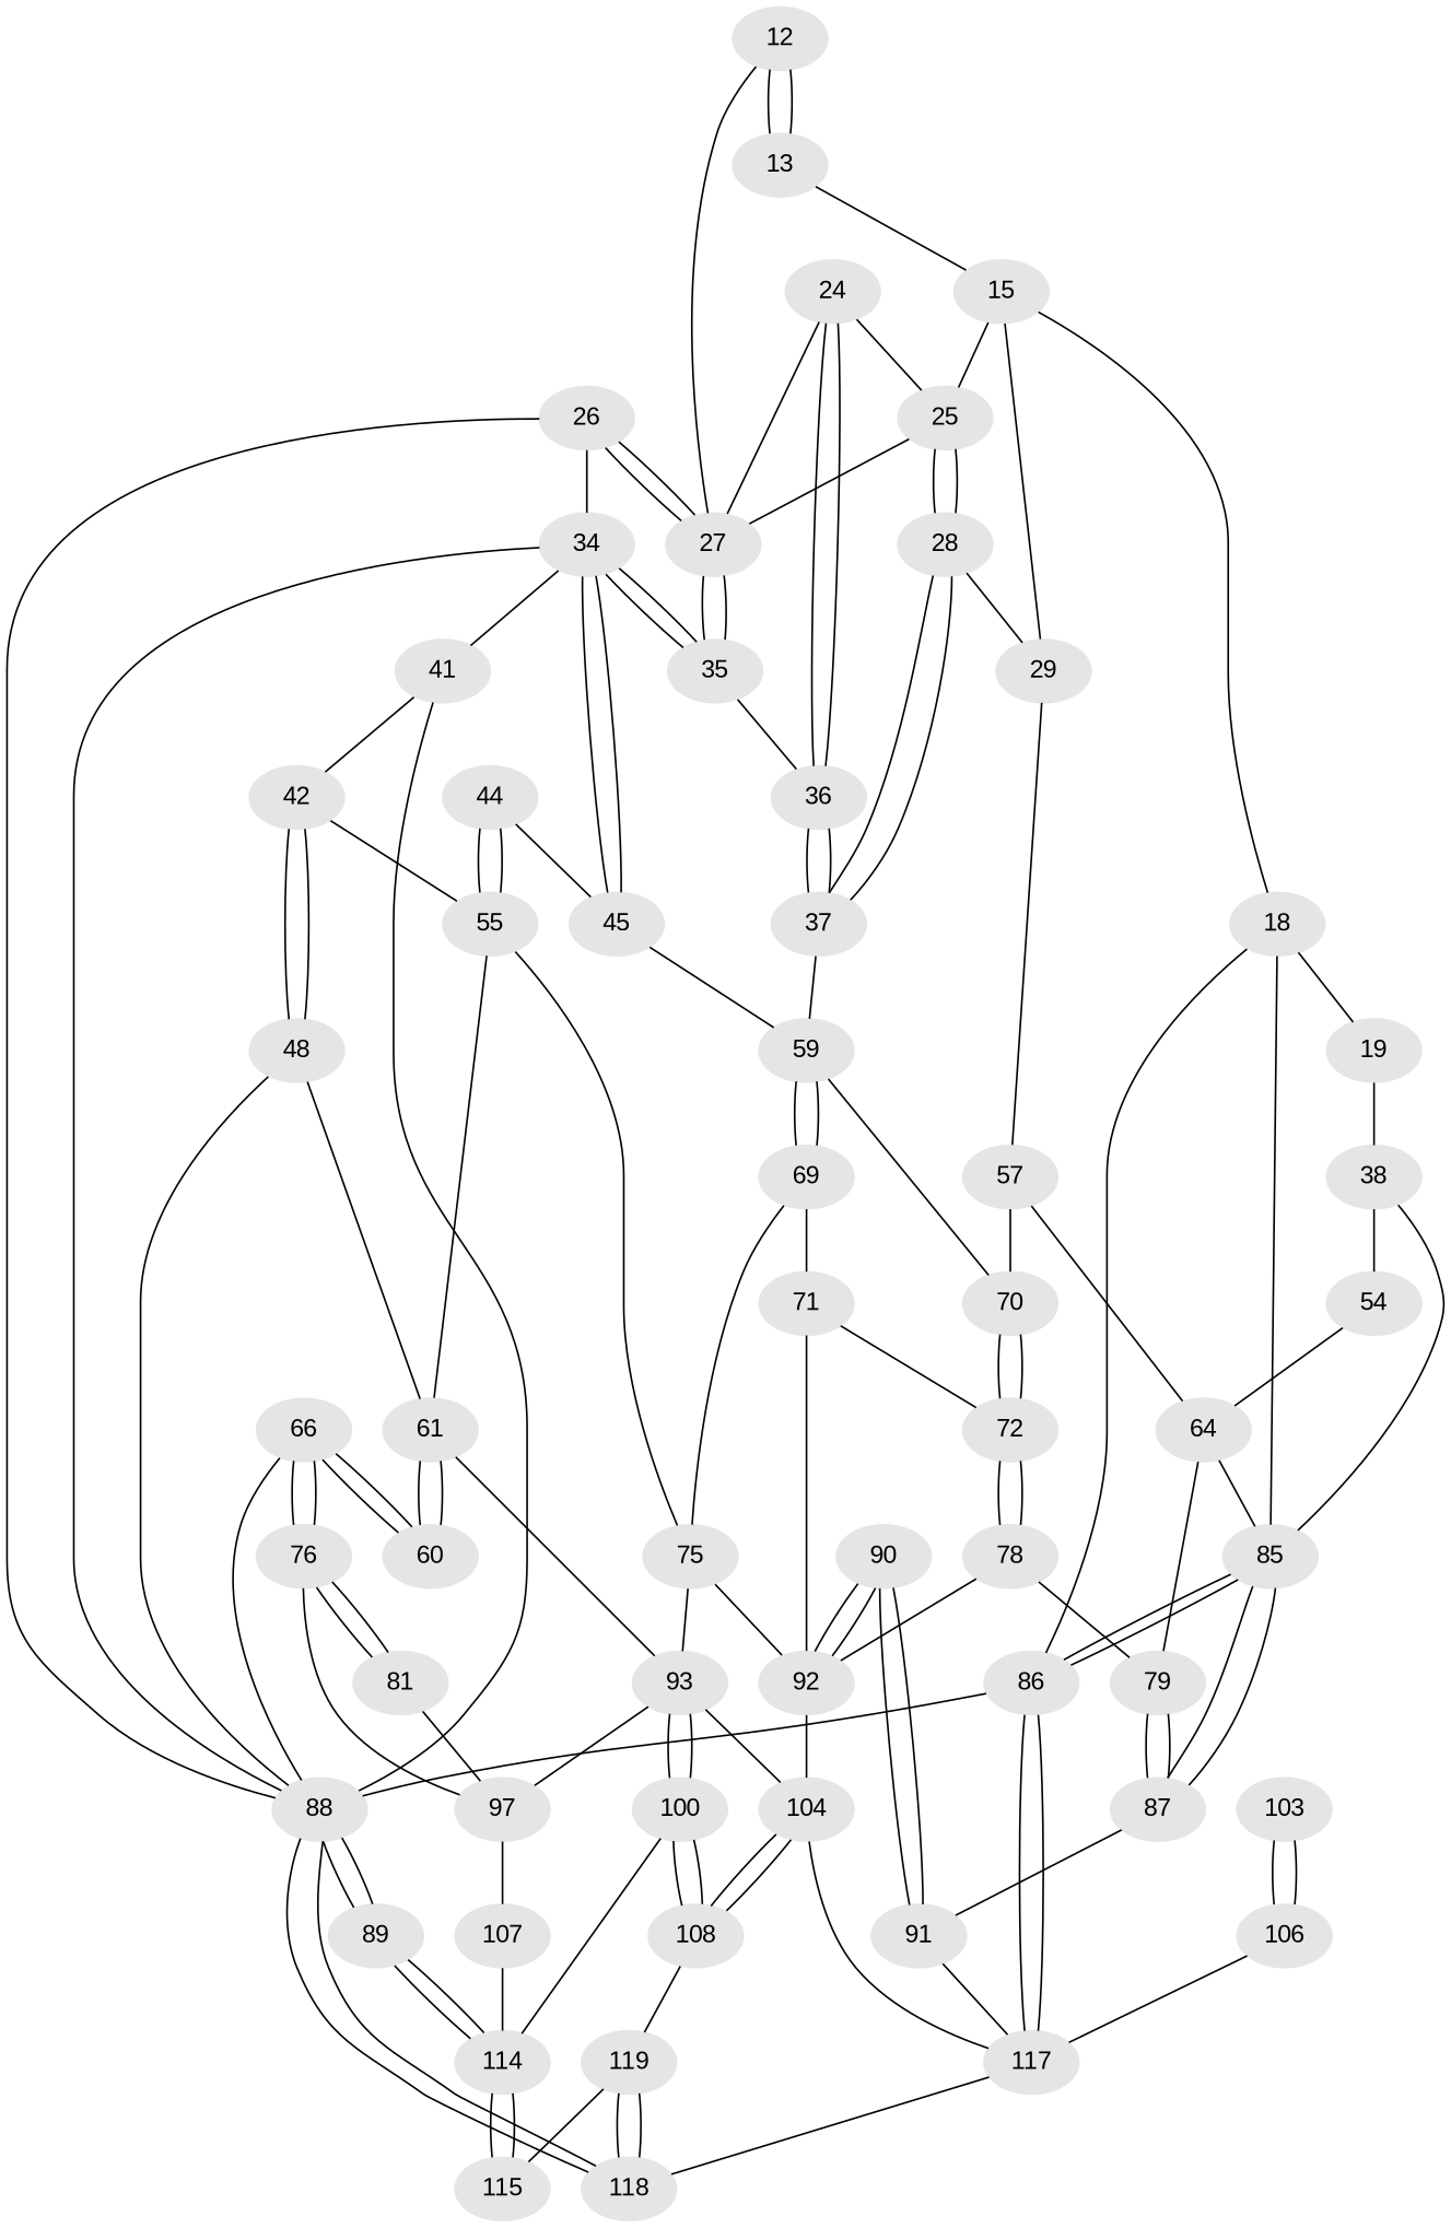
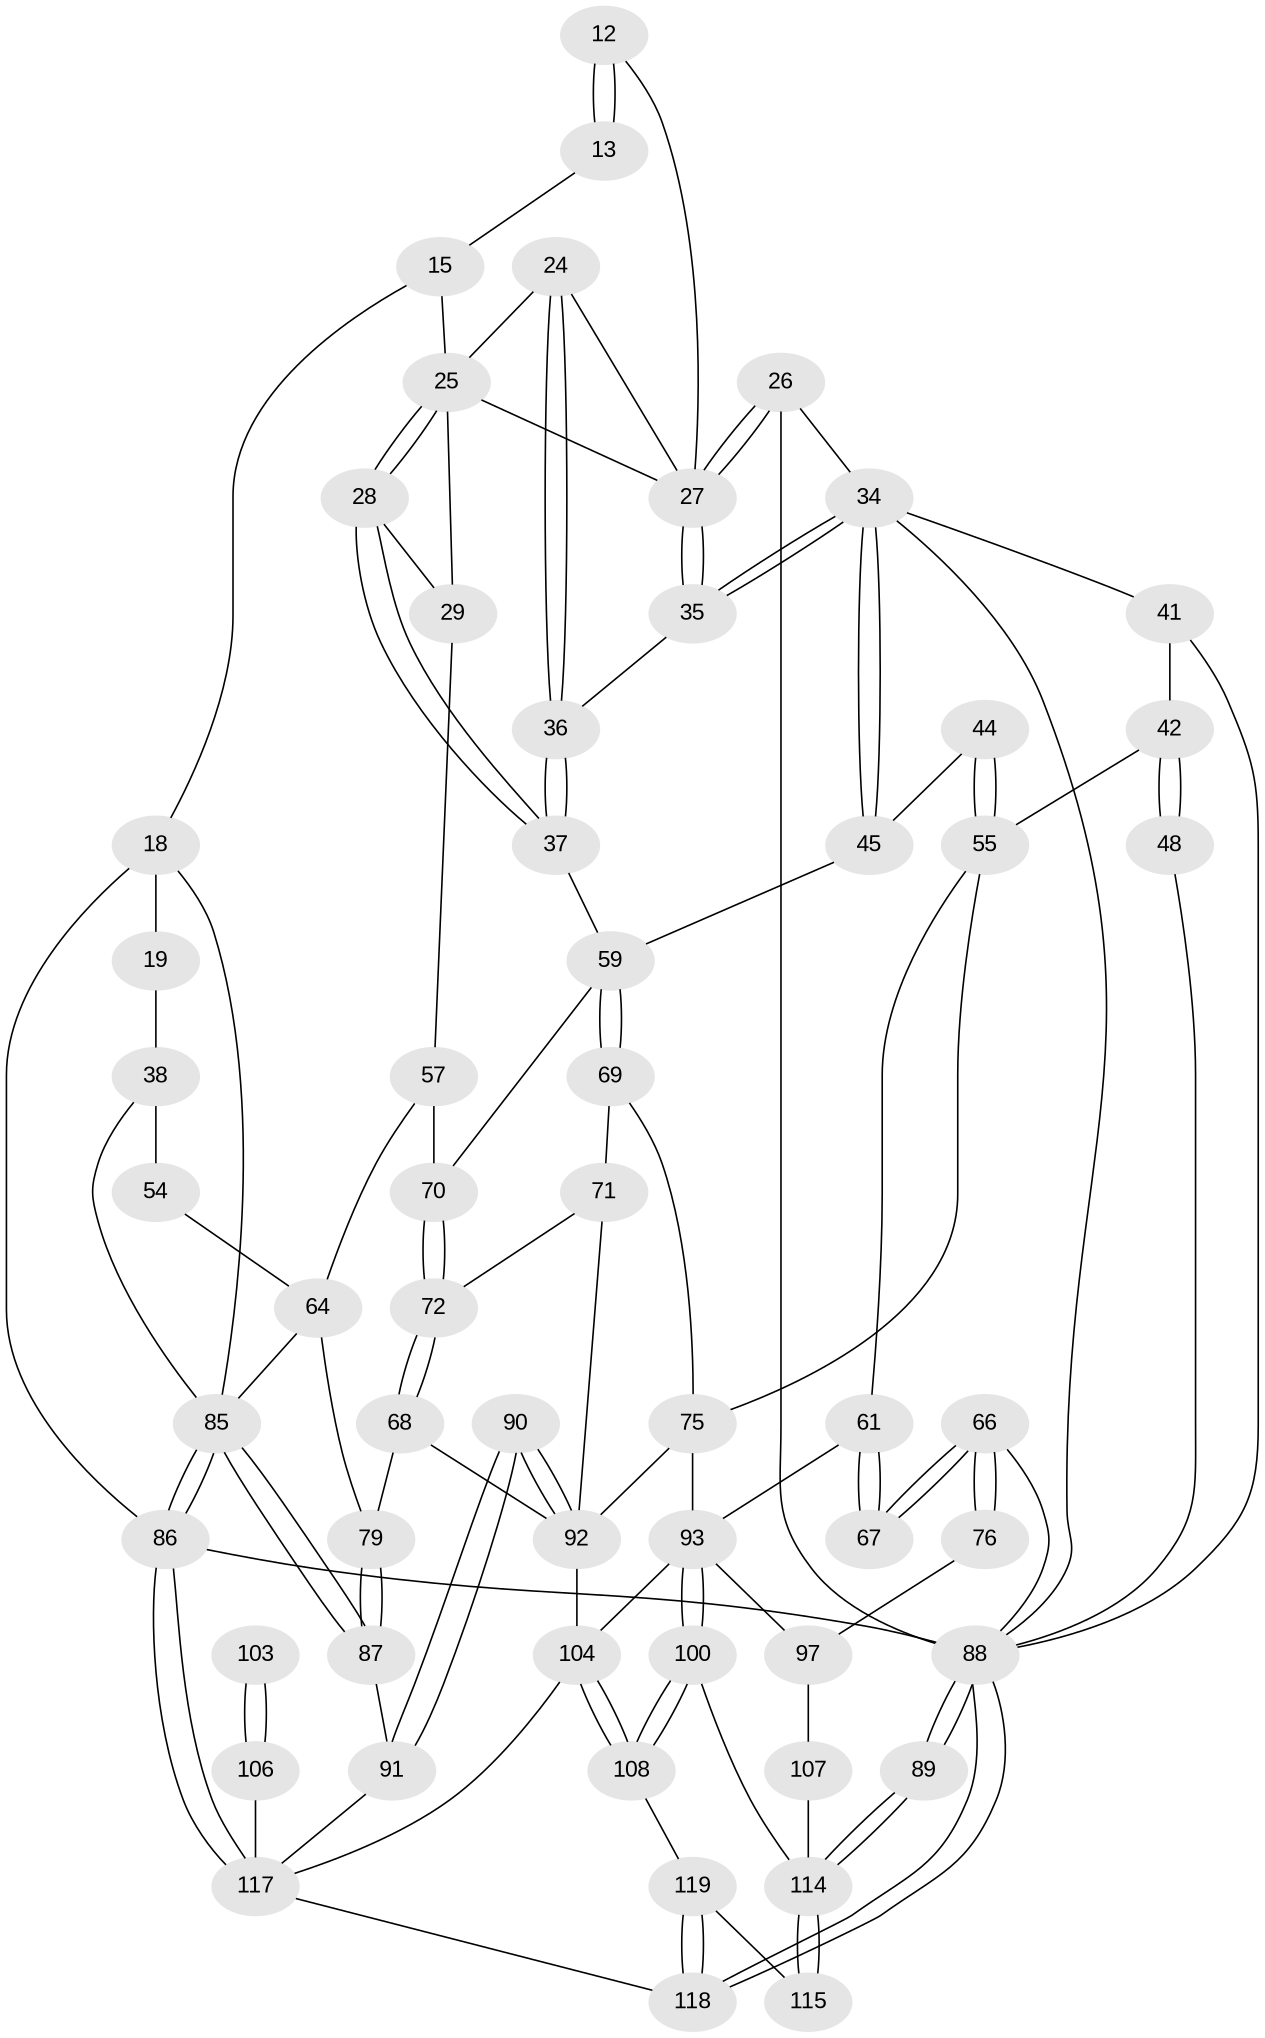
  graph {
    fontname="Liberation Sans"
    node [color=gray90 fontname="Liberation Sans" style=filled]
    edge [fontname="Liberation Sans"]
    12 [super="+11"]
    13
    27 [super="+23+10+7"]
    15 [super="+14"]
    35
    18 [super="+16"]
    25
    29 [super="+20"]
    19
    85 [super="+65+39+17"]
    86 [super="+5"]
    28
    57 [super="+56"]
    38 [super="+22"]
    87
    88 [super="+4+80"]
    117 [super="+116+101"]
    54 [super="+21"]
    24
    36
    37
    26 [super="+3"]
    34 [super="+33+30+31"]
    41 [super="+40"]
    45
    89
    118
    59 [super="+46"]
    64 [super="+58"]
    70 [super="+60"]
    42
    69
    48
    55 [super="+53+43"]
    61 [super="+52+51"]
    75 [super="+68+63"]
    44
-   67 [label=60]
+   67
    93 [super="+74"]
    79
    92 [super="+84+83"]
    72
    71
    97 [super="+77+96"]
    104 [super="+94+95"]
    100
    66
    76
-   81
-   78
+   78 [label=68]
    107 [super="+98"]
    91
    114 [super="+112+113"]
    115 [super="+110"]
    90
    108
    n57 [label=119]
    106 [super="+102"]
    103
    12 -- 13 [weight=2]
    12 -- 13
    12 -- 27 [weight=2]
    13 -- 15
    27 -- 35
    27 -- 35
    15 -- 18
    15 -- 25
-   15 -- 29
+   25 -- 29
    35 -- 36
    18 -- 19 [weight=2]
    18 -- 85
    18 -- 86
    25 -- 27
    25 -- 28
    25 -- 28
    29 -- 57
    19 -- 38
    85 -- 86 [weight=2]
    85 -- 86
    85 -- 87
    85 -- 87
    86 -- 88 [weight=2]
    86 -- 117
    86 -- 117
    28 -- 29
    28 -- 37
    28 -- 37
    57 -- 64
    57 -- 70 [weight=2]
    38 -- 85
    38 -- 54 [weight=2]
    87 -- 91
    88 -- 89 [weight=2]
    88 -- 89
    88 -- 118
    88 -- 118
    117 -- 118
    54 -- 64
    24 -- 27
    24 -- 25
    24 -- 36
    24 -- 36
    36 -- 37
    36 -- 37
    37 -- 59
    26 -- 27 [weight=2]
    26 -- 27
    26 -- 88
    26 -- 34
    34 -- 35
    34 -- 35
    34 -- 88
    34 -- 41 [weight=2]
    34 -- 45
    34 -- 45
    41 -- 88
    41 -- 42
    45 -- 59
    89 -- 114
    89 -- 114
    59 -- 70
    59 -- 69
    59 -- 69
    64 -- 85
    64 -- 79
    70 -- 72
    70 -- 72
    42 -- 48
    42 -- 48
    42 -- 55
    69 -- 75
    69 -- 71
    48 -- 88
-   48 -- 61
    55 -- 61
    55 -- 75
    61 -- 67 [weight=2]
    61 -- 67
    61 -- 93
    75 -- 93 [weight=2]
    75 -- 92
    44 -- 45
    44 -- 55 [weight=2]
    44 -- 55
    93 -- 97
    93 -- 104
    93 -- 100
    93 -- 100
    79 -- 87
    79 -- 87
    92 -- 104
    72 -- 78
    72 -- 78
    71 -- 92
    71 -- 72
    97 -- 107 [weight=2]
    104 -- 117
    104 -- 108
    104 -- 108
    100 -- 114
    100 -- 108
    100 -- 108
    66 -- 88
    66 -- 67
    66 -- 67
    66 -- 76
    66 -- 76
    76 -- 97
-   76 -- 81
-   76 -- 81
-   81 -- 97
    78 -- 79
    78 -- 92
    107 -- 114 [weight=2]
    91 -- 117
    114 -- 115 [weight=3]
    114 -- 115
    90 -- 92 [weight=2]
    90 -- 92
    90 -- 91
    90 -- 91
    108 -- n57
    n57 -- 118
    n57 -- 118
    n57 -- 115
    106 -- 117 [weight=2]
    103 -- 106 [weight=2]
    103 -- 106
  }
